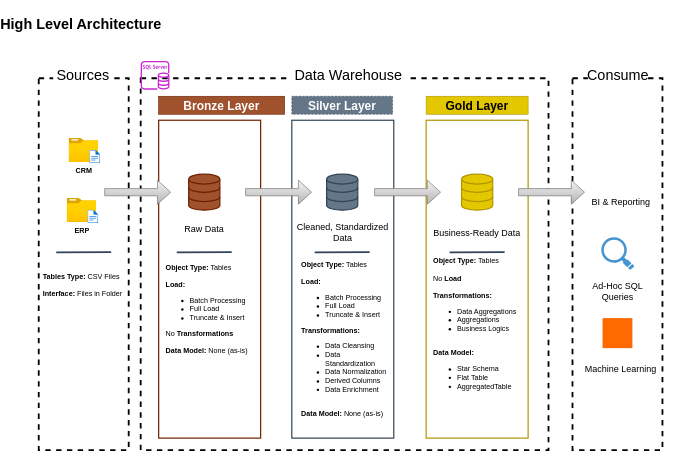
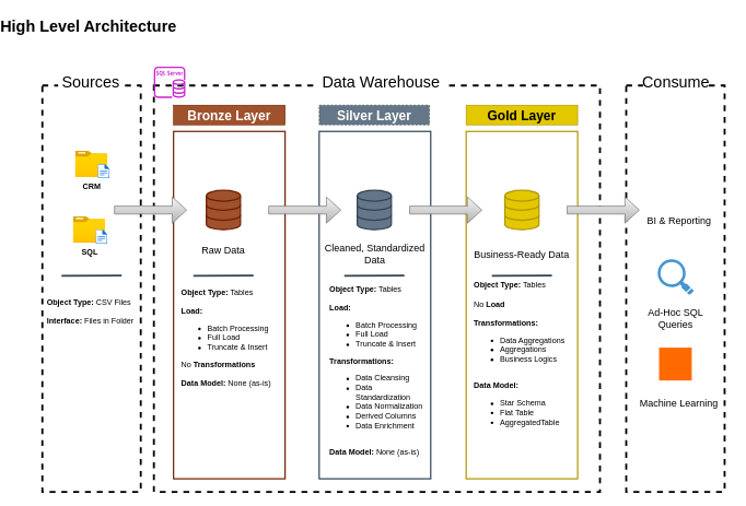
  <mxCell id="0" />
  <mxCell id="1" parent="0" />
  <mxCell id="2" value="High Level Architecture" style="text;strokeColor=none;fillColor=none;html=1;fontSize=24;fontStyle=1;verticalAlign=middle;align=center;" vertex="1" parent="1"><mxGeometry x="40" y="20" width="100" height="40" as="geometry" /></mxCell>
  <mxCell id="3" value="" style="rounded=0;whiteSpace=wrap;html=1;fillColor=none;strokeColor=default;strokeWidth=3;dashed=1;" vertex="1" parent="1"><mxGeometry x="20" y="130" width="150" height="620" as="geometry" /></mxCell>
  <mxCell id="4" value="Sources" style="rounded=0;whiteSpace=wrap;html=1;strokeColor=none;fontSize=24;" vertex="1" parent="1"><mxGeometry x="44.08" y="110" width="100" height="30" as="geometry" /></mxCell>
  <mxCell id="5" value="" style="rounded=0;whiteSpace=wrap;html=1;fillColor=none;strokeColor=default;strokeWidth=3;dashed=1;" vertex="1" parent="1"><mxGeometry x="190" y="130" width="680" height="620" as="geometry" /></mxCell>
  <mxCell id="6" value="Data Warehouse" style="rounded=0;whiteSpace=wrap;html=1;strokeColor=none;fontSize=24;" vertex="1" parent="1"><mxGeometry x="433.5" y="110" width="205" height="30" as="geometry" /></mxCell>
  <mxCell id="7" value="" style="rounded=0;whiteSpace=wrap;html=1;fillColor=none;strokeColor=default;strokeWidth=3;dashed=1;" vertex="1" parent="1"><mxGeometry x="910" y="130" width="150" height="620" as="geometry" /></mxCell>
  <mxCell id="8" value="Consume" style="rounded=0;whiteSpace=wrap;html=1;strokeColor=none;fontSize=24;" vertex="1" parent="1"><mxGeometry x="935.6" y="110" width="100" height="30" as="geometry" /></mxCell>
- <mxCell id="9" value="Bronze Layer" style="rounded=0;whiteSpace=wrap;html=1;fillColor=#a0522d;strokeColor=#6D1F00;fontColor=#ffffff;fontSize=20;fontStyle=1" vertex="1" parent="1"><mxGeometry x="220" y="160" width="210" height="30" as="geometry" /></mxCell>
+ <mxCell id="9" value="Bronze Layer" style="rounded=0;whiteSpace=wrap;html=1;fillColor=#a0522d;strokeColor=#6D1F00;fontColor=#ffffff;fontSize=20;fontStyle=1" vertex="1" parent="1"><mxGeometry x="220" y="160" width="170" height="30" as="geometry" /></mxCell>
  <mxCell id="10" value="" style="rounded=0;whiteSpace=wrap;html=1;fillColor=none;strokeColor=#6D1F00;fontColor=#ffffff;fontSize=20;strokeWidth=2;" vertex="1" parent="1"><mxGeometry x="220" y="200" width="170" height="530" as="geometry" /></mxCell>
  <mxCell id="11" value="Silver Layer" style="rounded=0;whiteSpace=wrap;html=1;fillColor=#647687;strokeColor=#314354;fontColor=#ffffff;fontSize=20;fontStyle=1;dashed=1;" vertex="1" parent="1"><mxGeometry x="442" y="160" width="168" height="30" as="geometry" /></mxCell>
  <mxCell id="12" value="" style="rounded=0;whiteSpace=wrap;html=1;fillColor=none;strokeColor=#314354;fontColor=#ffffff;fontSize=20;strokeWidth=2;" vertex="1" parent="1"><mxGeometry x="442" y="200" width="170" height="530" as="geometry" /></mxCell>
  <mxCell id="13" value="Gold Layer" style="rounded=0;whiteSpace=wrap;html=1;fillColor=#e3c800;strokeColor=#B09500;fontColor=#000000;fontSize=20;fontStyle=1" vertex="1" parent="1"><mxGeometry x="666" y="160" width="170" height="30" as="geometry" /></mxCell>
  <mxCell id="14" value="" style="rounded=0;whiteSpace=wrap;html=1;fillColor=none;strokeColor=#B09500;fontColor=#000000;fontSize=20;strokeWidth=2;" vertex="1" parent="1"><mxGeometry x="666" y="200" width="170" height="530" as="geometry" /></mxCell>
  <mxCell id="15" value="CRM" style="image;aspect=fixed;html=1;points=[];align=center;fontSize=12;image=img/lib/azure2/general/Folder_Blank.svg;fontStyle=1" vertex="1" parent="1"><mxGeometry x="70.35" y="230" width="49.29" height="40" as="geometry" /></mxCell>
  <mxCell id="16" value="" style="image;aspect=fixed;html=1;points=[];align=center;fontSize=12;image=img/lib/azure2/general/File.svg;" vertex="1" parent="1"><mxGeometry x="104.99" y="250" width="17.89" height="22.04" as="geometry" /></mxCell>
- <mxCell id="17" value="ERP" style="image;aspect=fixed;html=1;points=[];align=center;fontSize=12;image=img/lib/azure2/general/Folder_Blank.svg;fontStyle=1" vertex="1" parent="1"><mxGeometry x="67.11" y="330" width="49.29" height="40" as="geometry" /></mxCell>
+ <mxCell id="17" value="SQL" style="image;aspect=fixed;html=1;points=[];align=center;fontSize=12;image=img/lib/azure2/general/Folder_Blank.svg;fontStyle=1" vertex="1" parent="1"><mxGeometry x="67.11" y="330" width="49.29" height="40" as="geometry" /></mxCell>
  <mxCell id="18" value="" style="image;aspect=fixed;html=1;points=[];align=center;fontSize=12;image=img/lib/azure2/general/File.svg;" vertex="1" parent="1"><mxGeometry x="101.75" y="350" width="17.89" height="22.04" as="geometry" /></mxCell>
  <mxCell id="19" value="" style="endArrow=none;html=1;rounded=0;exitX=0.167;exitY=0.756;exitDx=0;exitDy=0;exitPerimeter=0;fillColor=#647687;strokeColor=#314354;strokeWidth=3;" edge="1" parent="1"><mxGeometry width="50" height="50" relative="1" as="geometry"><mxPoint x="49.19" y="420.2" as="sourcePoint" /><mxPoint x="140.82" y="420" as="targetPoint" /></mxGeometry></mxCell>
- <mxCell id="20" value="&lt;font&gt;&lt;b&gt;Tables Type:&lt;/b&gt; CSV Files&lt;/font&gt;&lt;div&gt;&lt;br&gt;&lt;/div&gt;&lt;div&gt;&lt;b&gt;Interface:&lt;/b&gt; Files in Folder&lt;/div&gt;" style="text;html=1;align=left;verticalAlign=middle;whiteSpace=wrap;rounded=0;fontSize=12;" vertex="1" parent="1"><mxGeometry x="25" y="460" width="145" height="30" as="geometry" /></mxCell>
+ <mxCell id="20" value="&lt;font&gt;&lt;b&gt;Object Type:&lt;/b&gt; CSV Files&lt;/font&gt;&lt;div&gt;&lt;br&gt;&lt;/div&gt;&lt;div&gt;&lt;b&gt;Interface:&lt;/b&gt; Files in Folder&lt;/div&gt;" style="text;html=1;align=left;verticalAlign=middle;whiteSpace=wrap;rounded=0;fontSize=12;" vertex="1" parent="1"><mxGeometry x="25" y="460" width="145" height="30" as="geometry" /></mxCell>
  <mxCell id="21" value="" style="html=1;verticalLabelPosition=bottom;align=center;labelBackgroundColor=#ffffff;verticalAlign=top;strokeWidth=2;strokeColor=#6D1F00;shadow=0;dashed=0;shape=mxgraph.ios7.icons.data;fillColor=#a0522d;fontColor=#ffffff;" vertex="1" parent="1"><mxGeometry x="270" y="290" width="52" height="60" as="geometry" /></mxCell>
  <mxCell id="22" value="" style="html=1;verticalLabelPosition=bottom;align=center;labelBackgroundColor=#ffffff;verticalAlign=top;strokeWidth=2;strokeColor=#314354;shadow=0;dashed=0;shape=mxgraph.ios7.icons.data;fillColor=#647687;fontColor=#ffffff;" vertex="1" parent="1"><mxGeometry x="500" y="290" width="52" height="60" as="geometry" /></mxCell>
  <mxCell id="23" value="" style="html=1;verticalLabelPosition=bottom;align=center;labelBackgroundColor=#ffffff;verticalAlign=top;strokeWidth=2;strokeColor=#B09500;shadow=0;dashed=0;shape=mxgraph.ios7.icons.data;fillColor=#e3c800;fontColor=#000000;" vertex="1" parent="1"><mxGeometry x="725" y="290" width="52" height="60" as="geometry" /></mxCell>
  <mxCell id="24" value="" style="shape=singleArrow;whiteSpace=wrap;html=1;fillColor=#f5f5f5;gradientColor=#b3b3b3;strokeColor=#666666;" vertex="1" parent="1"><mxGeometry x="130" y="300" width="110" height="40" as="geometry" /></mxCell>
  <mxCell id="25" style="edgeStyle=orthogonalEdgeStyle;rounded=0;orthogonalLoop=1;jettySize=auto;html=1;exitX=0.5;exitY=1;exitDx=0;exitDy=0;" edge="1" parent="1" source="11" target="11"><mxGeometry relative="1" as="geometry" /></mxCell>
  <mxCell id="26" value="" style="shape=singleArrow;whiteSpace=wrap;html=1;fillColor=#f5f5f5;gradientColor=#b3b3b3;strokeColor=#666666;" vertex="1" parent="1"><mxGeometry x="365" y="300" width="110" height="40" as="geometry" /></mxCell>
  <mxCell id="27" value="" style="shape=singleArrow;whiteSpace=wrap;html=1;fillColor=#f5f5f5;gradientColor=#b3b3b3;strokeColor=#666666;" vertex="1" parent="1"><mxGeometry x="580" y="300" width="110" height="40" as="geometry" /></mxCell>
  <mxCell id="28" value="" style="shape=singleArrow;whiteSpace=wrap;html=1;fillColor=#f5f5f5;gradientColor=#b3b3b3;strokeColor=#666666;" vertex="1" parent="1"><mxGeometry x="820" y="300" width="110" height="40" as="geometry" /></mxCell>
  <mxCell id="29" value="Raw Data" style="text;html=1;align=center;verticalAlign=middle;whiteSpace=wrap;rounded=0;fontSize=15;" vertex="1" parent="1"><mxGeometry x="254" y="365" width="84" height="30" as="geometry" /></mxCell>
  <mxCell id="30" value="Cleaned, Standardized Data" style="text;html=1;align=center;verticalAlign=middle;whiteSpace=wrap;rounded=0;fontSize=15;" vertex="1" parent="1"><mxGeometry x="447" y="372.04" width="160" height="30" as="geometry" /></mxCell>
  <mxCell id="31" value="Business-Ready Data" style="text;html=1;align=center;verticalAlign=middle;whiteSpace=wrap;rounded=0;fontSize=15;" vertex="1" parent="1"><mxGeometry x="671" y="372.04" width="160" height="30" as="geometry" /></mxCell>
  <mxCell id="32" value="" style="endArrow=none;html=1;rounded=0;exitX=0.167;exitY=0.756;exitDx=0;exitDy=0;exitPerimeter=0;fillColor=#647687;strokeColor=#314354;strokeWidth=3;" edge="1" parent="1"><mxGeometry width="50" height="50" relative="1" as="geometry"><mxPoint x="250.18" y="420.2" as="sourcePoint" /><mxPoint x="341.81" y="420" as="targetPoint" /></mxGeometry></mxCell>
  <mxCell id="33" value="" style="endArrow=none;html=1;rounded=0;exitX=0.167;exitY=0.756;exitDx=0;exitDy=0;exitPerimeter=0;fillColor=#647687;strokeColor=#314354;strokeWidth=3;" edge="1" parent="1"><mxGeometry width="50" height="50" relative="1" as="geometry"><mxPoint x="480.19" y="420.2" as="sourcePoint" /><mxPoint x="571.82" y="420" as="targetPoint" /></mxGeometry></mxCell>
  <mxCell id="34" value="" style="endArrow=none;html=1;rounded=0;exitX=0.167;exitY=0.756;exitDx=0;exitDy=0;exitPerimeter=0;fillColor=#647687;strokeColor=#314354;strokeWidth=3;" edge="1" parent="1"><mxGeometry width="50" height="50" relative="1" as="geometry"><mxPoint x="705.18" y="420.2" as="sourcePoint" /><mxPoint x="796.81" y="420" as="targetPoint" /></mxGeometry></mxCell>
  <mxCell id="35" value="&lt;font&gt;&lt;b&gt;Object Type:&lt;/b&gt; Tables&lt;/font&gt;&lt;div&gt;&lt;br&gt;&lt;/div&gt;&lt;div&gt;&lt;b&gt;Load:&lt;/b&gt; &lt;br&gt;&lt;ul&gt;&lt;li&gt;Batch Processing&lt;/li&gt;&lt;li&gt;Full Load&lt;/li&gt;&lt;li&gt;Truncate &amp;amp; Insert&lt;/li&gt;&lt;/ul&gt;&lt;div&gt;No &lt;b&gt;Transformations&lt;/b&gt;&lt;/div&gt;&lt;div&gt;&lt;br&gt;&lt;/div&gt;&lt;div&gt;&lt;b&gt;Data Model:&lt;/b&gt; None (as-is)&lt;/div&gt;&lt;/div&gt;" style="text;html=1;align=left;verticalAlign=middle;whiteSpace=wrap;rounded=0;fontSize=12;" vertex="1" parent="1"><mxGeometry x="230" y="500" width="150" height="30" as="geometry" /></mxCell>
  <mxCell id="36" value="&lt;font&gt;&lt;b&gt;Object Type:&lt;/b&gt; Tables&lt;/font&gt;&lt;div&gt;&lt;br&gt;&lt;/div&gt;&lt;div&gt;&lt;b&gt;Load:&lt;/b&gt; &lt;br&gt;&lt;ul&gt;&lt;li&gt;Batch Processing&lt;/li&gt;&lt;li&gt;Full Load&lt;/li&gt;&lt;li&gt;Truncate &amp;amp; Insert&lt;/li&gt;&lt;/ul&gt;&lt;div&gt;&lt;b&gt;Transformations:&lt;/b&gt;&lt;/div&gt;&lt;div&gt;&lt;ul&gt;&lt;li&gt;Data Cleansing&lt;/li&gt;&lt;li&gt;Data Standardization&lt;/li&gt;&lt;li&gt;Data Normalization&lt;/li&gt;&lt;li&gt;Derived Columns&lt;/li&gt;&lt;li&gt;Data Enrichment&lt;/li&gt;&lt;/ul&gt;&lt;/div&gt;&lt;div&gt;&lt;br&gt;&lt;/div&gt;&lt;div&gt;&lt;b&gt;Data Model:&lt;/b&gt; None (as-is)&lt;/div&gt;&lt;/div&gt;" style="text;html=1;align=left;verticalAlign=middle;whiteSpace=wrap;rounded=0;fontSize=12;" vertex="1" parent="1"><mxGeometry x="456" y="550" width="148" height="30" as="geometry" /></mxCell>
  <mxCell id="37" value="&lt;font&gt;&lt;b&gt;Object Type:&lt;/b&gt; Tables&lt;/font&gt;&lt;div&gt;&lt;br&gt;&lt;/div&gt;&lt;div&gt;No&lt;b&gt; Load&lt;/b&gt;&lt;/div&gt;&lt;div&gt;&lt;b&gt;&lt;br&gt;&lt;/b&gt;&lt;div&gt;&lt;b&gt;Transformations:&lt;/b&gt;&lt;/div&gt;&lt;div&gt;&lt;ul&gt;&lt;li&gt;Data Aggregations&lt;/li&gt;&lt;li&gt;Aggregations&lt;/li&gt;&lt;li&gt;Business Logics&lt;/li&gt;&lt;/ul&gt;&lt;/div&gt;&lt;div&gt;&lt;br&gt;&lt;/div&gt;&lt;div&gt;&lt;b&gt;Data Model:&lt;/b&gt;&amp;nbsp;&lt;/div&gt;&lt;/div&gt;&lt;div&gt;&lt;ul&gt;&lt;li&gt;Star Schema&lt;/li&gt;&lt;li&gt;Flat Table&lt;/li&gt;&lt;li&gt;AggregatedTable&lt;/li&gt;&lt;/ul&gt;&lt;/div&gt;" style="text;html=1;align=left;verticalAlign=middle;whiteSpace=wrap;rounded=0;fontSize=12;" vertex="1" parent="1"><mxGeometry x="676" y="530" width="150" height="30" as="geometry" /></mxCell>
  <mxCell id="38" value="" style="image;aspect=fixed;html=1;points=[];align=center;fontSize=12;image=img/lib/azure2/power_platform/PowerBI.svg;" vertex="1" parent="1"><mxGeometry x="966.25" y="270" width="37.5" height="50" as="geometry" /></mxCell>
  <mxCell id="39" value="" style="shadow=0;dashed=0;html=1;strokeColor=none;fillColor=#4495D1;labelPosition=center;verticalLabelPosition=bottom;verticalAlign=top;align=center;outlineConnect=0;shape=mxgraph.veeam.magnifying_glass;pointerEvents=1;" vertex="1" parent="1"><mxGeometry x="958" y="395" width="55.2" height="54.4" as="geometry" /></mxCell>
  <mxCell id="40" value="" style="points=[];aspect=fixed;html=1;align=center;shadow=0;dashed=0;fillColor=#FF6A00;strokeColor=none;shape=mxgraph.alibaba_cloud.machine_learning;" vertex="1" parent="1"><mxGeometry x="960.1" y="529.9" width="49.8" height="50.1" as="geometry" /></mxCell>
  <mxCell id="41" value="BI &amp;amp; Reporting" style="text;html=1;align=center;verticalAlign=middle;whiteSpace=wrap;rounded=0;fontSize=15;" vertex="1" parent="1"><mxGeometry x="910.9" y="320" width="160" height="30" as="geometry" /></mxCell>
  <mxCell id="42" value="Ad-Hoc SQL Queries" style="text;html=1;align=center;verticalAlign=middle;whiteSpace=wrap;rounded=0;fontSize=15;" vertex="1" parent="1"><mxGeometry x="916.05" y="470" width="139.1" height="30" as="geometry" /></mxCell>
  <mxCell id="43" value="Machine Learning" style="text;html=1;align=center;verticalAlign=middle;whiteSpace=wrap;rounded=0;fontSize=15;" vertex="1" parent="1"><mxGeometry x="921.35" y="600" width="139.1" height="30" as="geometry" /></mxCell>
  <mxCell id="44" value="" style="sketch=0;outlineConnect=0;fontColor=#232F3E;gradientColor=none;fillColor=#C925D1;strokeColor=none;dashed=0;verticalLabelPosition=bottom;verticalAlign=top;align=center;html=1;fontSize=12;fontStyle=0;aspect=fixed;pointerEvents=1;shape=mxgraph.aws4.rds_sql_server_instance;" vertex="1" parent="1"><mxGeometry x="190" y="101" width="48" height="48" as="geometry" /></mxCell>
